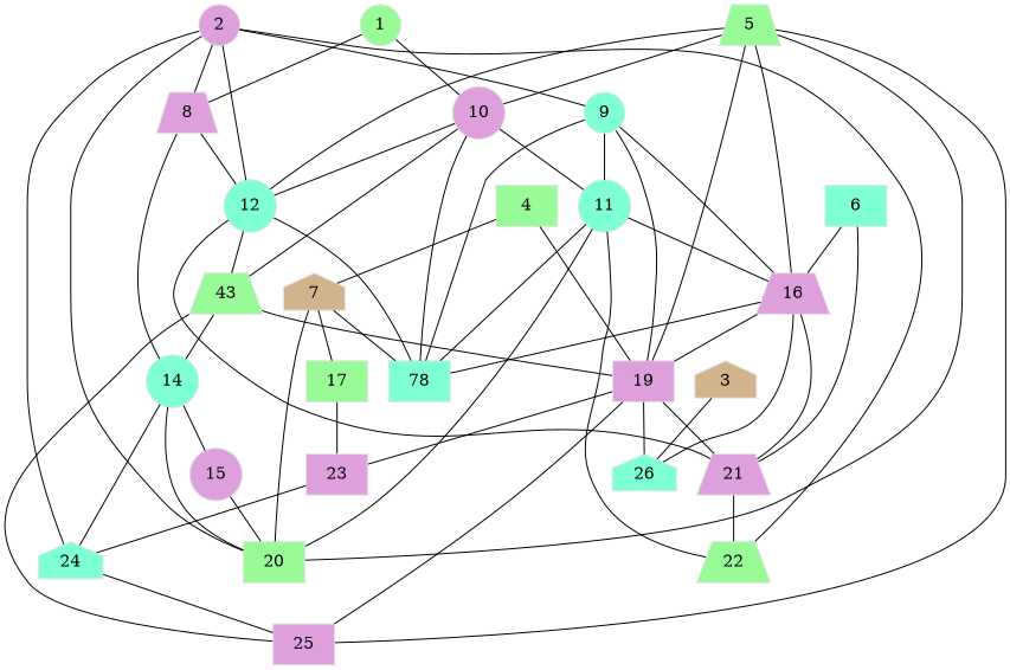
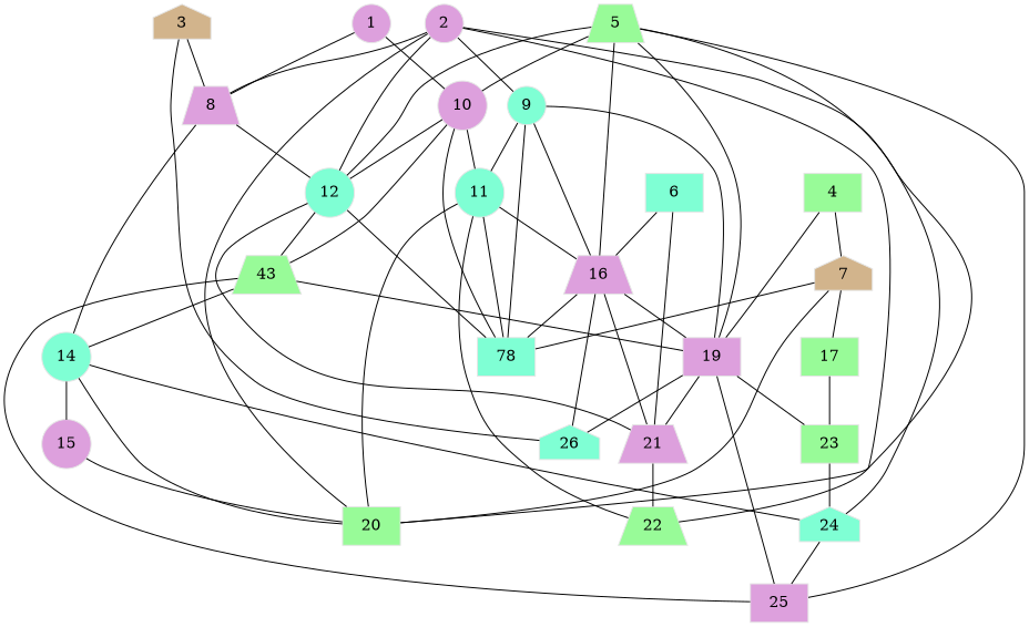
  graph {
    node [color=gray90 fillcolor=plum shape=circle style=filled]
    edge [weight=1.0]
    8 [shape=trapezium]
-   1 [fillcolor=palegreen]
+   1
    10
    12 [fillcolor=aquamarine]
    14 [fillcolor=aquamarine]
    n6 [fillcolor=aquamarine label=78 shape=box]
    11 [fillcolor=aquamarine]
    n8 [fillcolor=palegreen label=43 shape=trapezium]
    2
    9 [fillcolor=aquamarine]
    20 [fillcolor=palegreen shape=box]
    22 [fillcolor=palegreen shape=trapezium]
    24 [fillcolor=aquamarine shape=house]
    19 [shape=box]
    16 [shape=trapezium]
    21 [shape=trapezium]
    25 [shape=box]
    3 [fillcolor=tan shape=house]
    26 [fillcolor=aquamarine shape=house]
    4 [fillcolor=palegreen shape=box]
    7 [fillcolor=tan shape=house]
    17 [fillcolor=palegreen shape=box]
-   23 [shape=box]
+   23 [fillcolor=palegreen shape=box]
    5 [fillcolor=palegreen shape=trapezium]
    6 [fillcolor=aquamarine shape=box]
    15
    8 -- 12
    8 -- 14
    1 -- 8
    1 -- 10
    10 -- 12
    10 -- n6
    10 -- 11
    10 -- n8
    12 -- n6 [weight=2.0]
    12 -- n8
    12 -- 21 [weight=2.0]
    14 -- 20
    14 -- 24 [weight=2.0]
    14 -- 15
    11 -- n6
    11 -- 20
    11 -- 22
    11 -- 16 [weight=2.0]
    n8 -- 14
    n8 -- 19 [weight=2.0]
    n8 -- 25
    2 -- 8
    2 -- 12 [weight=2.0]
    2 -- 9
    2 -- 20
    2 -- 22
    2 -- 24 [weight=2.0]
    9 -- n6
    9 -- 11 [weight=2.0]
    9 -- 19
    9 -- 16
    24 -- 25
    19 -- 21
    19 -- 25
    19 -- 26 [weight=2.0]
    19 -- 23
    16 -- n6
    16 -- 19
    16 -- 21
    16 -- 26
    21 -- 22
+   3 -- 8
    3 -- 26
    4 -- 19 [weight=2.0]
    4 -- 7
    7 -- n6 [weight=2.0]
    7 -- 20
    7 -- 17
    17 -- 23
    23 -- 24 [weight=2.0]
    5 -- 10 [weight=3.0]
    5 -- 12
    5 -- 20 [weight=2.0]
    5 -- 19
    5 -- 16
    5 -- 25
    6 -- 16
    6 -- 21
    15 -- 20
  }
